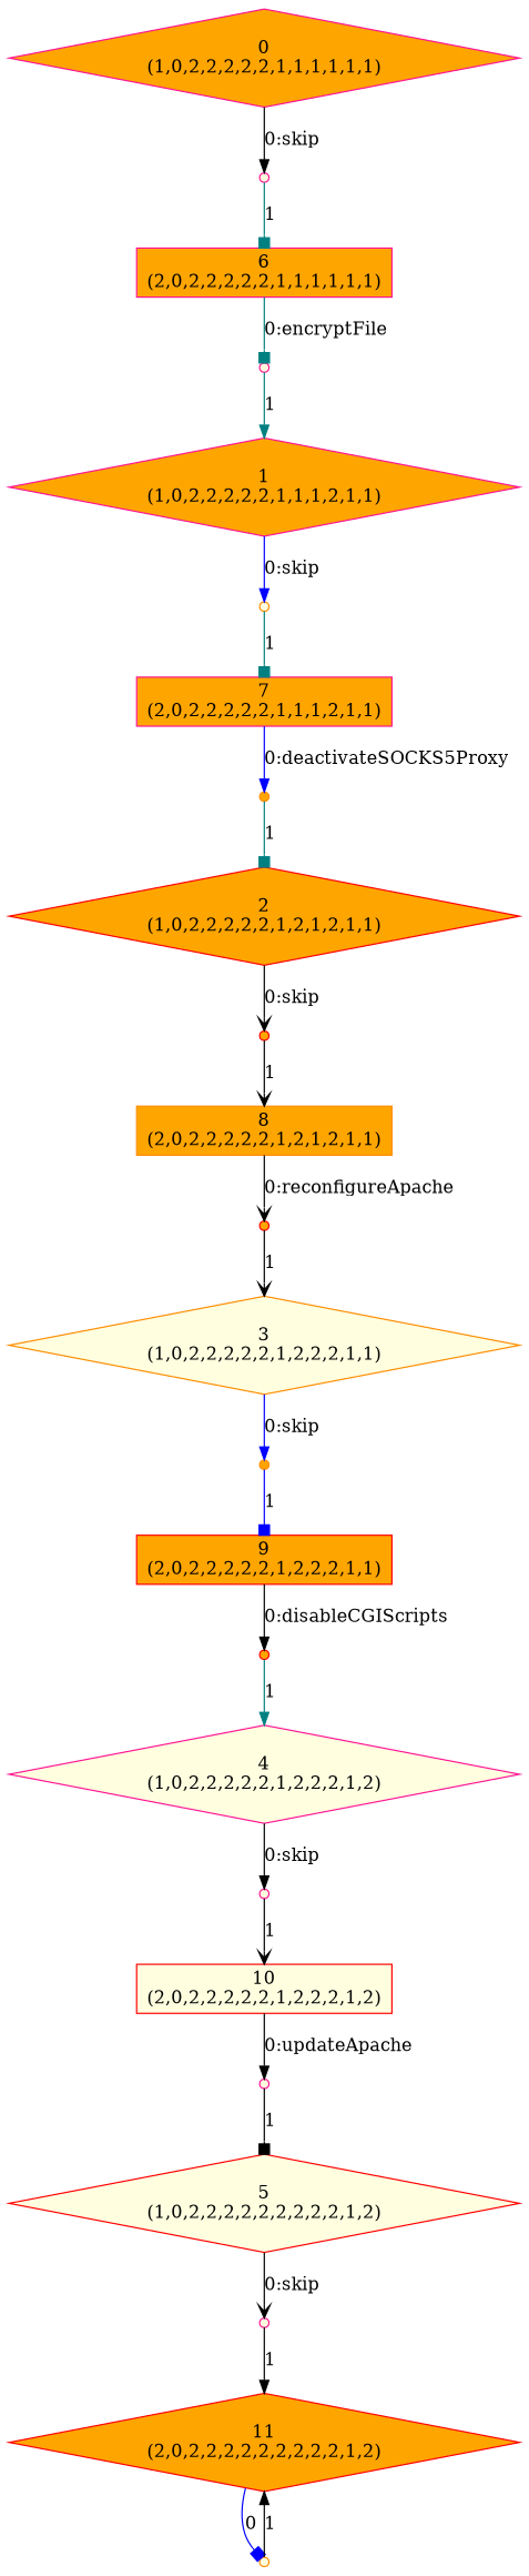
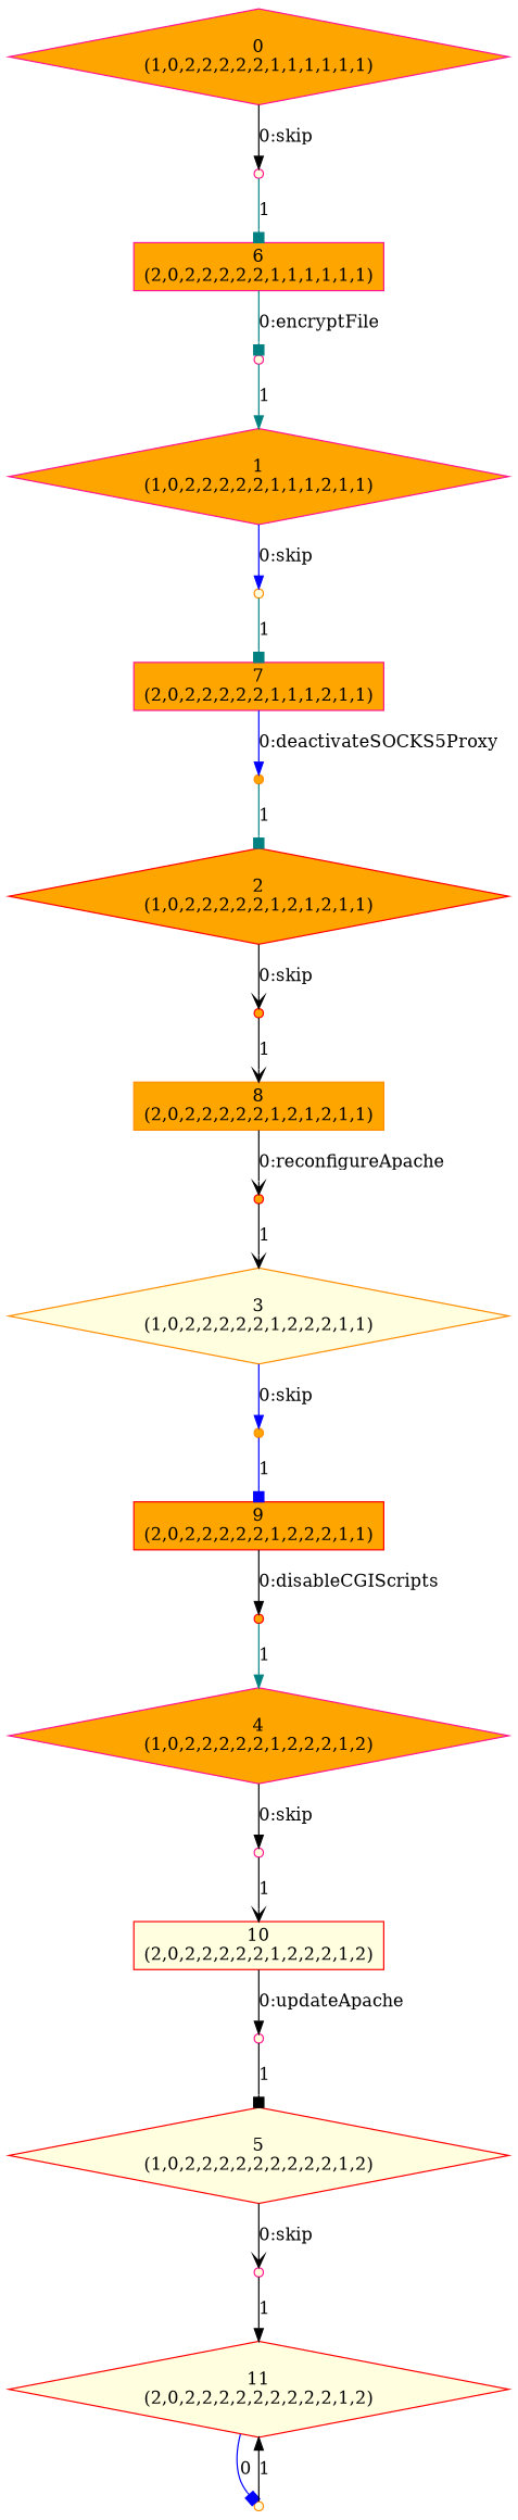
  digraph {
    node [color=deeppink fillcolor=orange shape=point style=filled]
    edge [arrowhead=normal color=black]
    n1 [label="0\n(1,0,2,2,2,2,2,1,1,1,1,1,1)" shape=diamond]
    n0_0 [fillcolor=lightyellow height=0.1 width=0.1]
    n3 [label="6\n(2,0,2,2,2,2,2,1,1,1,1,1,1)" shape=box]
    n6_0 [fillcolor=lightyellow height=0.1 width=0.1]
    n5 [label="1\n(1,0,2,2,2,2,2,1,1,1,2,1,1)" shape=diamond]
    n1_0 [color=darkorange fillcolor=lightyellow height=0.1 width=0.1]
    n7 [label="7\n(2,0,2,2,2,2,2,1,1,1,2,1,1)" shape=box]
    n7_0 [color=darkorange height=0.1 width=0.1]
    n9 [color=red label="2\n(1,0,2,2,2,2,2,1,2,1,2,1,1)" shape=diamond]
    n2_0 [color=red height=0.1 width=0.1]
    n11 [color=darkorange label="8\n(2,0,2,2,2,2,2,1,2,1,2,1,1)" shape=box]
    n8_0 [color=red height=0.1 width=0.1]
    n13 [color=darkorange fillcolor=lightyellow label="3\n(1,0,2,2,2,2,2,1,2,2,2,1,1)" shape=diamond]
    n3_0 [color=darkorange height=0.1 width=0.1]
    n15 [color=red label="9\n(2,0,2,2,2,2,2,1,2,2,2,1,1)" shape=box]
    n9_0 [color=red height=0.1 width=0.1]
-   n17 [fillcolor=lightyellow label="4\n(1,0,2,2,2,2,2,1,2,2,2,1,2)" shape=diamond]
+   n17 [label="4\n(1,0,2,2,2,2,2,1,2,2,2,1,2)" shape=diamond]
    n4_0 [fillcolor=lightyellow height=0.1 width=0.1]
    n19 [color=red fillcolor=lightyellow label="10\n(2,0,2,2,2,2,2,1,2,2,2,1,2)" shape=box]
    n10_0 [fillcolor=lightyellow height=0.1 width=0.1]
    n21 [color=red fillcolor=lightyellow label="5\n(1,0,2,2,2,2,2,2,2,2,2,1,2)" shape=diamond]
    n5_0 [fillcolor=lightyellow height=0.1 width=0.1]
-   n23 [color=red label="11\n(2,0,2,2,2,2,2,2,2,2,2,1,2)" shape=diamond]
+   n23 [color=red fillcolor=lightyellow label="11\n(2,0,2,2,2,2,2,2,2,2,2,1,2)" shape=diamond]
    n11_0 [color=darkorange fillcolor=lightyellow height=0.1 width=0.1]
    n1 -> n0_0 [label="0:skip"]
    n0_0 -> n3 [arrowhead=box color=teal label=1]
    n3 -> n6_0 [arrowhead=box color=teal label="0:encryptFile"]
    n6_0 -> n5 [color=teal label=1]
    n5 -> n1_0 [color=blue label="0:skip"]
    n1_0 -> n7 [arrowhead=box color=teal label=1]
    n7 -> n7_0 [color=blue label="0:deactivateSOCKS5Proxy"]
    n7_0 -> n9 [arrowhead=box color=teal label=1]
    n9 -> n2_0 [arrowhead=vee label="0:skip"]
    n2_0 -> n11 [arrowhead=vee label=1]
    n11 -> n8_0 [arrowhead=vee label="0:reconfigureApache"]
    n8_0 -> n13 [arrowhead=vee label=1]
    n13 -> n3_0 [color=blue label="0:skip"]
    n3_0 -> n15 [arrowhead=box color=blue label=1]
    n15 -> n9_0 [label="0:disableCGIScripts"]
    n9_0 -> n17 [color=teal label=1]
    n17 -> n4_0 [label="0:skip"]
    n4_0 -> n19 [arrowhead=vee label=1]
    n19 -> n10_0 [label="0:updateApache"]
    n10_0 -> n21 [arrowhead=box label=1]
    n21 -> n5_0 [arrowhead=vee label="0:skip"]
    n5_0 -> n23 [label=1]
    n23 -> n11_0 [arrowhead=box color=blue label=0]
    n11_0 -> n23 [label=1]
  }
